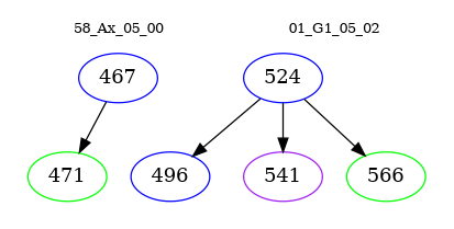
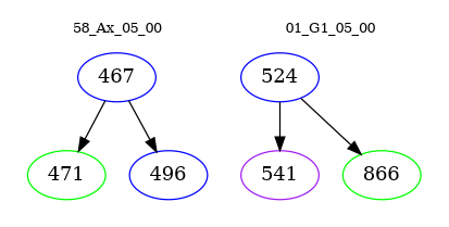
  digraph {
    node [color=blue]
    edge [color=black]
    n1 [label=467]
    n2 [color=green label=471]
    n3 [label=496]
    n4 [label=524]
    n5 [color=purple label=541]
-   n6 [color=green label=566]
+   n6 [color=green label=866]
    subgraph cluster_1 {
      color=white
      fontsize=10
      label="58_Ax_05_00"
      n1
      n2
      n3
    }
    subgraph cluster_2 {
      color=white
      fontsize=10
-     label="01_G1_05_02"
+     label="01_G1_05_00"
      n4
      n5
      n6
    }
    n1 -> n2
-   n4 -> n3
+   n1 -> n3
    n4 -> n5
    n4 -> n6
  }
